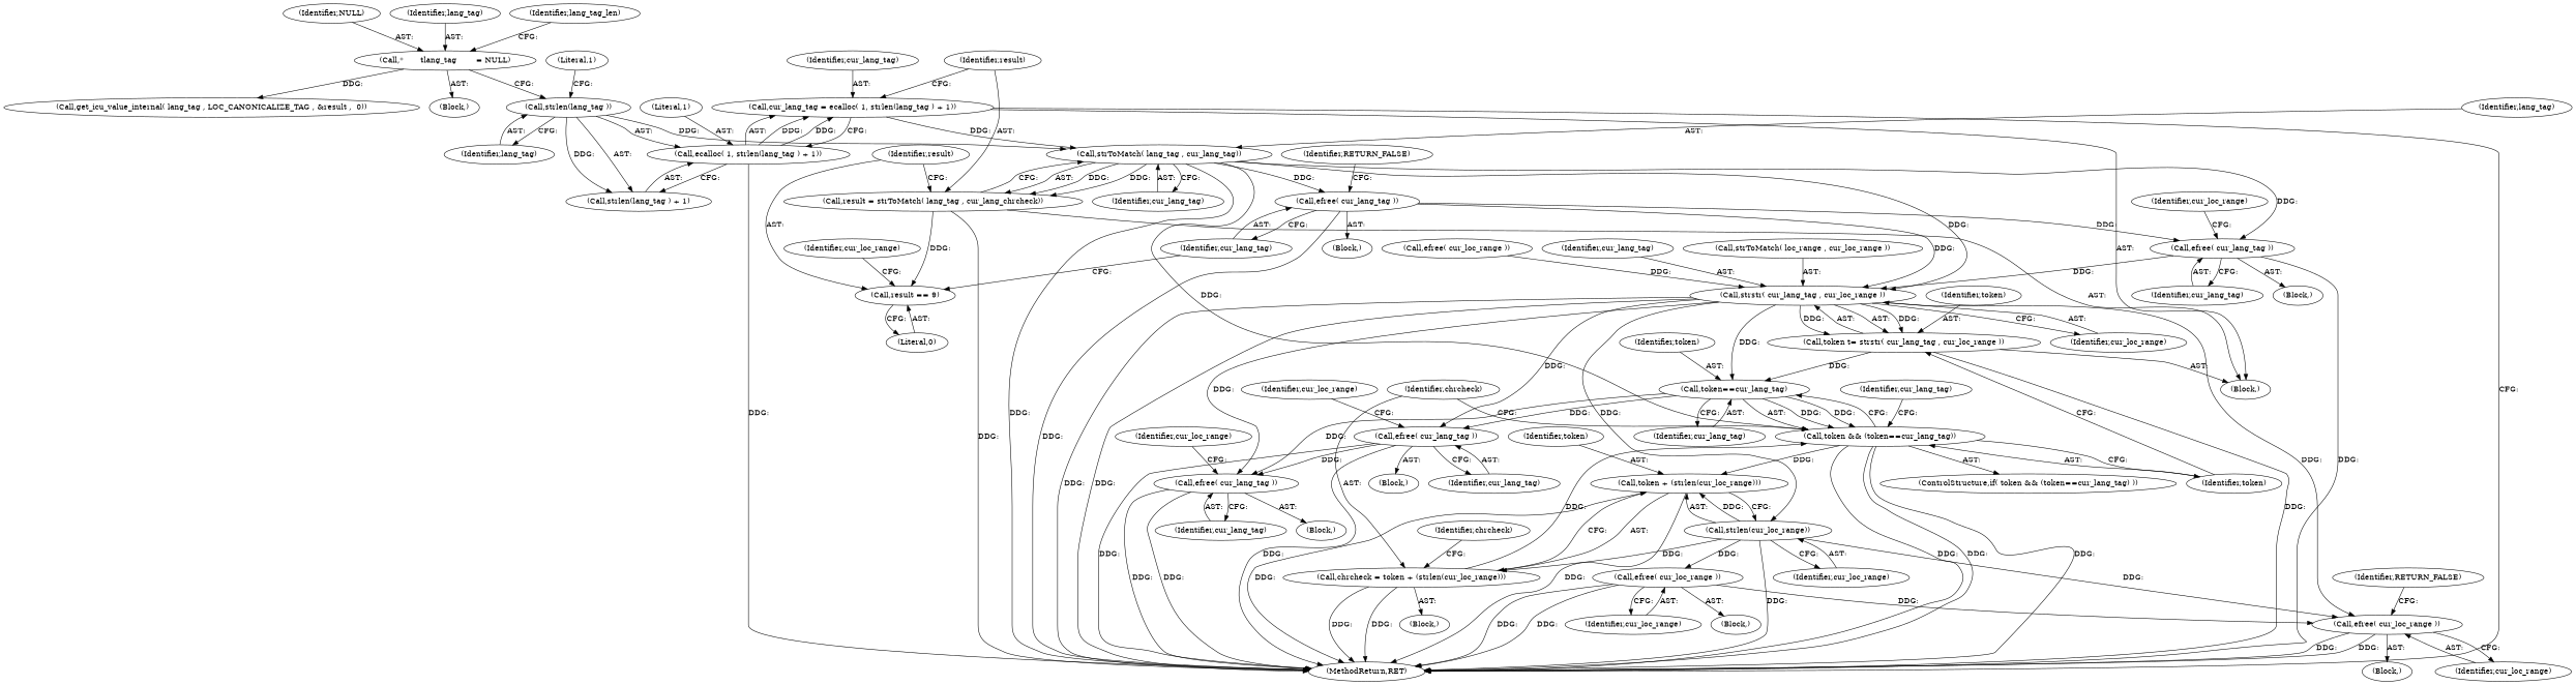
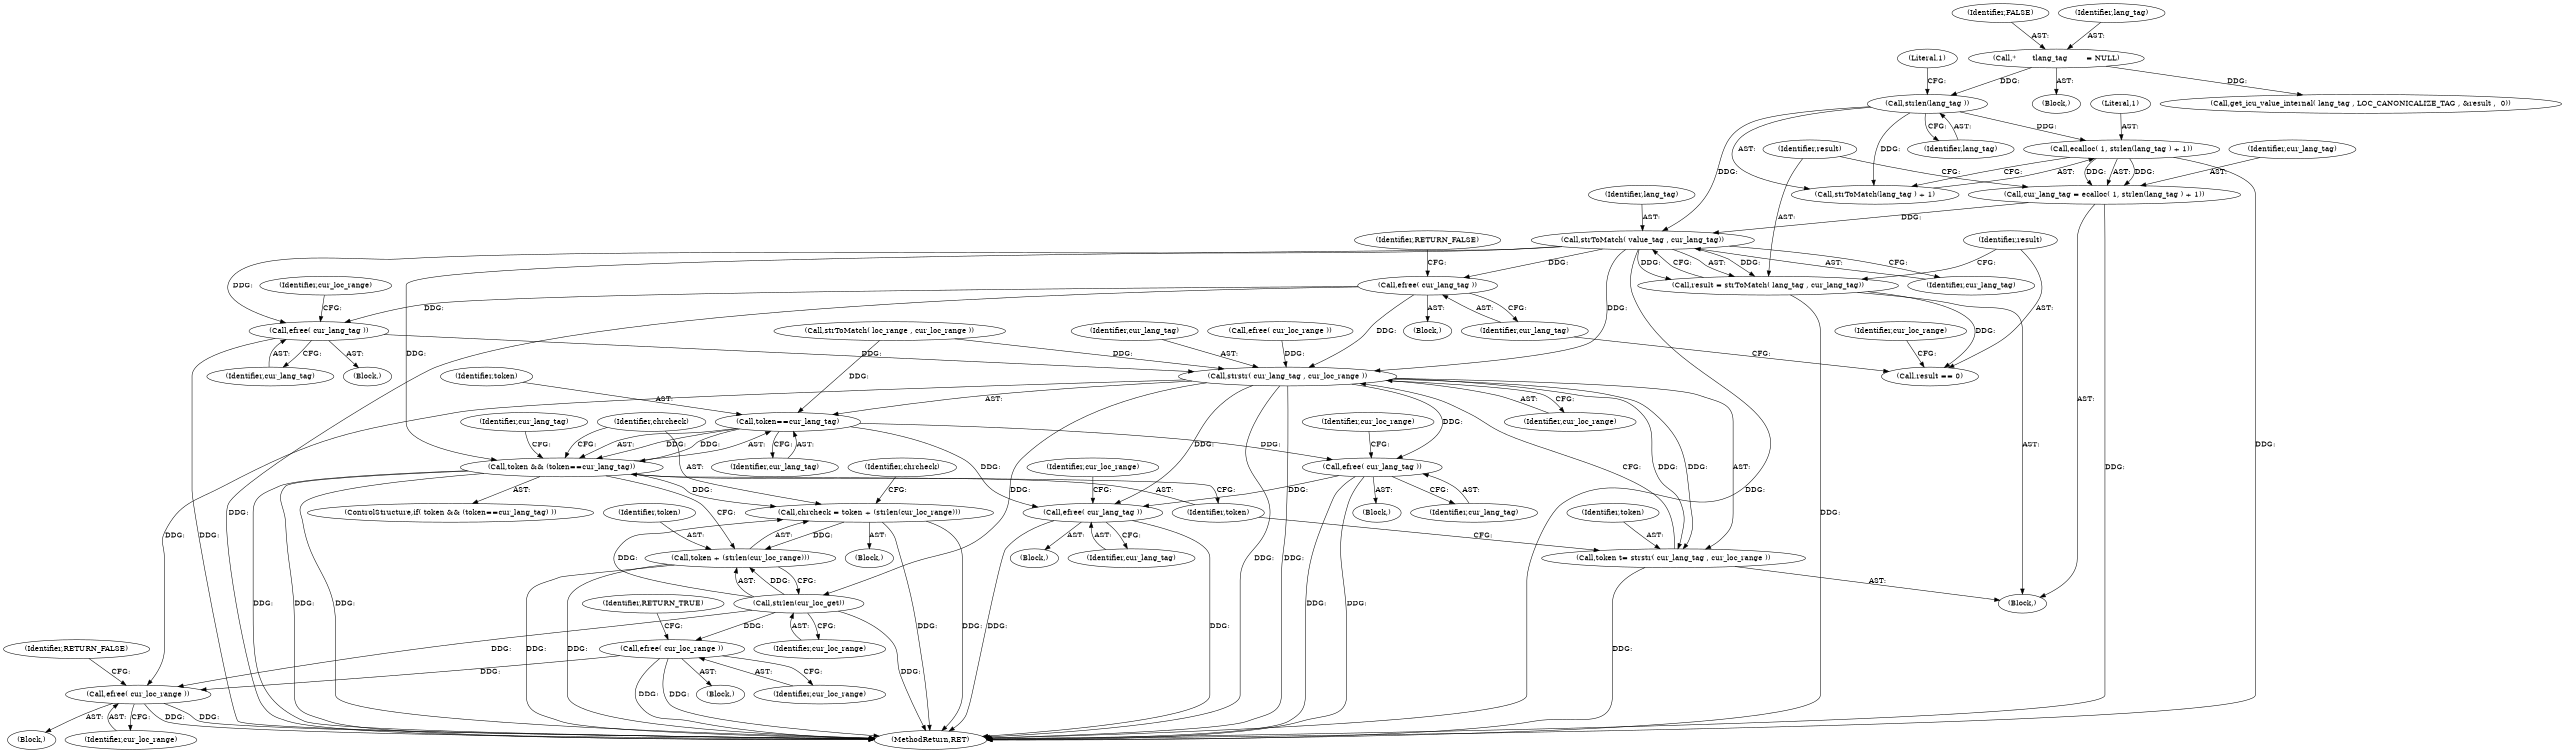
  digraph {
    n1 [label="(Call,cur_lang_tag = ecalloc( 1, strlen(lang_tag ) + 1))"]
    n2 [label="(Call,ecalloc( 1, strlen(lang_tag ) + 1))"]
-   n3 [label="(Call,strToMatch( lang_tag , cur_lang_tag))"]
+   n3 [label="(Call,strToMatch( value_tag , cur_lang_tag))"]
    n4 [label="(Block,)"]
    n5 [label="(MethodReturn,RET)"]
-   n6 [label="(Call,strlen(lang_tag ) + 1)"]
-   n7 [label="(Call,result = strToMatch( lang_tag , cur_lang_chrcheck))"]
+   n6 [label="(Call,strToMatch(lang_tag ) + 1)"]
+   n7 [label="(Call,result = strToMatch( lang_tag , cur_lang_tag))"]
    n8 [label="(Call,efree( cur_lang_tag ))"]
    n9 [label="(Call,efree( cur_lang_tag ))"]
    n10 [label="(Call,strstr( cur_lang_tag , cur_loc_range ))"]
    n11 [label="(Identifier,cur_lang_tag)"]
    n12 [label="(Call,token && (token==cur_lang_tag))"]
    n13 [label="(Call,strlen(lang_tag ))"]
    n14 [label="(Identifier,lang_tag)"]
    n15 [label="(Call,*       \tlang_tag        = NULL)"]
    n16 [label="(Block,)"]
    n17 [label="(Call,get_icu_value_internal( lang_tag , LOC_CANONICALIZE_TAG , &result ,  0))"]
-   n18 [label="(Identifier,NULL)"]
-   n19 [label="(Call,result == 9)"]
+   n18 [label="(Identifier,FALSE)"]
+   n19 [label="(Call,result == 0)"]
    n20 [label="(Block,)"]
    n21 [label="(Identifier,cur_lang_tag)"]
    n22 [label="(Identifier,cur_lang_tag)"]
    n23 [label="(Block,)"]
    n24 [label="(Call,token \t= strstr( cur_lang_tag , cur_loc_range ))"]
    n25 [label="(Call,token==cur_lang_tag)"]
    n26 [label="(Call,efree( cur_lang_tag ))"]
    n27 [label="(Call,efree( cur_lang_tag ))"]
-   n28 [label="(Call,strlen(cur_loc_range))"]
+   n28 [label="(Call,strlen(cur_loc_get))"]
    n29 [label="(Call,efree( cur_loc_range ))"]
    n30 [label="(Identifier,cur_loc_range)"]
-   n31 [label="(Literal,0)"]
    n32 [label="(Identifier,cur_lang_tag)"]
    n33 [label="(Block,)"]
    n34 [label="(Identifier,cur_lang_tag)"]
    n35 [label="(Identifier,cur_lang_tag)"]
    n36 [label="(Block,)"]
    n37 [label="(Call,chrcheck = token + (strlen(cur_loc_range)))"]
    n38 [label="(Call,token + (strlen(cur_loc_range)))"]
    n39 [label="(Call,efree( cur_loc_range ))"]
    n40 [label="(Identifier,cur_loc_range)"]
    n41 [label="(Identifier,cur_loc_range)"]
    n42 [label="(Block,)"]
    n43 [label="(ControlStructure,if( token && (token==cur_lang_tag) ))"]
    n44 [label="(Identifier,token)"]
    n45 [label="(Block,)"]
    n46 [label="(Identifier,cur_loc_range)"]
    n47 [label="(Block,)"]
    n48 [label="(Call,strToMatch( loc_range , cur_loc_range ))"]
    n49 [label="(Identifier,chrcheck)"]
    n50 [label="(Identifier,token)"]
    n51 [label="(Identifier,lang_tag)"]
    n52 [label="(Identifier,result)"]
    n53 [label="(Identifier,chrcheck)"]
    n54 [label="(Identifier,cur_lang_tag)"]
    n55 [label="(Identifier,result)"]
    n56 [label="(Identifier,lang_tag)"]
    n57 [label="(Identifier,token)"]
    n58 [label="(Identifier,token)"]
    n59 [label="(Identifier,cur_loc_range)"]
    n60 [label="(Identifier,cur_lang_tag)"]
    n61 [label="(Call,efree( cur_loc_range ))"]
    n62 [label="(Literal,1)"]
    n63 [label="(Literal,1)"]
    n64 [label="(Identifier,cur_loc_range)"]
    n65 [label="(Identifier,RETURN_FALSE)"]
+   n66 [label="(Identifier,RETURN_TRUE)"]
    n67 [label="(Identifier,cur_loc_range)"]
-   n68 [label="(Identifier,lang_tag_len)"]
    n69 [label="(Identifier,cur_lang_tag)"]
    n70 [label="(Identifier,cur_loc_range)"]
    n71 [label="(Identifier,RETURN_FALSE)"]
-   n1 -> n2 [label="CFG: "]
    n1 -> n3 [label="DDG: "]
    n1 -> n4 [label="AST: "]
-   n1 -> n5 [label="CFG: "]
+   n1 -> n5 [label="DDG: "]
    n2 -> n1 [label="AST: "]
    n2 -> n1 [label="DDG: "]
    n2 -> n1 [label="DDG: "]
    n2 -> n5 [label="DDG: "]
    n2 -> n6 [label="CFG: "]
    n3 -> n5 [label="DDG: "]
    n3 -> n7 [label="AST: "]
    n3 -> n7 [label="DDG: "]
    n3 -> n7 [label="DDG: "]
    n3 -> n8 [label="DDG: "]
    n3 -> n9 [label="DDG: "]
    n3 -> n10 [label="DDG: "]
    n3 -> n11 [label="CFG: "]
    n3 -> n12 [label="DDG: "]
    n6 -> n2 [label="AST: "]
    n7 -> n3 [label="CFG: "]
    n7 -> n4 [label="AST: "]
    n7 -> n5 [label="DDG: "]
    n7 -> n19 [label="DDG: "]
    n8 -> n5 [label="DDG: "]
    n8 -> n9 [label="DDG: "]
    n8 -> n10 [label="DDG: "]
    n8 -> n20 [label="AST: "]
    n8 -> n21 [label="CFG: "]
    n9 -> n5 [label="DDG: "]
    n9 -> n10 [label="DDG: "]
    n9 -> n22 [label="CFG: "]
    n9 -> n23 [label="AST: "]
    n10 -> n5 [label="DDG: "]
    n10 -> n5 [label="DDG: "]
    n10 -> n24 [label="AST: "]
    n10 -> n24 [label="DDG: "]
    n10 -> n24 [label="DDG: "]
-   n10 -> n25 [label="DDG: "]
+   n10 -> n25 [label="AST: "]
    n10 -> n26 [label="DDG: "]
    n10 -> n27 [label="DDG: "]
    n10 -> n28 [label="DDG: "]
    n10 -> n29 [label="DDG: "]
    n10 -> n30 [label="CFG: "]
    n11 -> n3 [label="AST: "]
    n12 -> n5 [label="DDG: "]
    n12 -> n5 [label="DDG: "]
    n12 -> n5 [label="DDG: "]
-   n12 -> n25 [label="CFG: "]
-   n37 -> n12 [label="DDG: "]
-   n12 -> n38 [label="DDG: "]
+   n12 -> n25 [label="AST: "]
+   n12 -> n37 [label="DDG: "]
+   n12 -> n38 [label="CFG: "]
    n12 -> n43 [label="AST: "]
    n12 -> n44 [label="CFG: "]
-   n13 -> n2 [label="AST: "]
+   n13 -> n2 [label="DDG: "]
    n13 -> n3 [label="DDG: "]
    n13 -> n6 [label="AST: "]
    n13 -> n6 [label="DDG: "]
    n13 -> n14 [label="CFG: "]
    n14 -> n13 [label="AST: "]
-   n15 -> n13 [label="CFG: "]
+   n15 -> n13 [label="DDG: "]
    n15 -> n16 [label="AST: "]
    n15 -> n17 [label="DDG: "]
    n18 -> n15 [label="AST: "]
-   n19 -> n31 [label="CFG: "]
    n21 -> n8 [label="AST: "]
    n21 -> n19 [label="CFG: "]
    n22 -> n9 [label="AST: "]
    n24 -> n4 [label="AST: "]
    n24 -> n5 [label="DDG: "]
-   n24 -> n10 [label="AST: "]
-   n24 -> n25 [label="DDG: "]
+   n24 -> n10 [label="CFG: "]
+   n48 -> n25 [label="DDG: "]
    n25 -> n12 [label="AST: "]
    n25 -> n12 [label="DDG: "]
    n25 -> n12 [label="DDG: "]
    n25 -> n26 [label="DDG: "]
    n25 -> n27 [label="DDG: "]
    n25 -> n32 [label="CFG: "]
    n26 -> n5 [label="DDG: "]
    n26 -> n5 [label="DDG: "]
    n26 -> n27 [label="DDG: "]
    n26 -> n33 [label="AST: "]
    n26 -> n34 [label="CFG: "]
    n27 -> n5 [label="DDG: "]
    n27 -> n5 [label="DDG: "]
    n27 -> n35 [label="CFG: "]
    n27 -> n36 [label="AST: "]
    n28 -> n5 [label="DDG: "]
    n28 -> n29 [label="DDG: "]
    n28 -> n37 [label="DDG: "]
    n28 -> n38 [label="AST: "]
    n28 -> n38 [label="DDG: "]
    n28 -> n39 [label="DDG: "]
    n28 -> n40 [label="CFG: "]
    n29 -> n5 [label="DDG: "]
    n29 -> n5 [label="DDG: "]
    n29 -> n41 [label="CFG: "]
    n29 -> n42 [label="AST: "]
    n30 -> n10 [label="AST: "]
-   n31 -> n19 [label="AST: "]
    n32 -> n25 [label="AST: "]
    n34 -> n26 [label="AST: "]
    n35 -> n27 [label="AST: "]
    n37 -> n5 [label="DDG: "]
    n37 -> n5 [label="DDG: "]
-   n37 -> n38 [label="CFG: "]
+   n37 -> n38 [label="DDG: "]
    n37 -> n45 [label="AST: "]
    n38 -> n5 [label="DDG: "]
    n38 -> n5 [label="DDG: "]
    n38 -> n28 [label="CFG: "]
    n38 -> n37 [label="AST: "]
    n39 -> n5 [label="DDG: "]
    n39 -> n5 [label="DDG: "]
    n39 -> n29 [label="DDG: "]
    n39 -> n46 [label="CFG: "]
    n39 -> n47 [label="AST: "]
    n40 -> n28 [label="AST: "]
    n41 -> n29 [label="AST: "]
    n44 -> n12 [label="AST: "]
    n44 -> n24 [label="CFG: "]
    n46 -> n39 [label="AST: "]
-   n48 -> n10 [label="AST: "]
+   n48 -> n10 [label="DDG: "]
    n49 -> n37 [label="CFG: "]
    n50 -> n25 [label="AST: "]
    n51 -> n15 [label="AST: "]
    n52 -> n7 [label="CFG: "]
    n52 -> n19 [label="AST: "]
    n53 -> n12 [label="CFG: "]
    n53 -> n37 [label="AST: "]
    n54 -> n12 [label="CFG: "]
    n55 -> n1 [label="CFG: "]
    n55 -> n7 [label="AST: "]
    n56 -> n3 [label="AST: "]
    n57 -> n24 [label="AST: "]
    n58 -> n38 [label="AST: "]
    n59 -> n26 [label="CFG: "]
    n60 -> n1 [label="AST: "]
    n61 -> n10 [label="DDG: "]
    n62 -> n13 [label="CFG: "]
    n63 -> n2 [label="AST: "]
    n64 -> n19 [label="CFG: "]
    n65 -> n29 [label="CFG: "]
+   n66 -> n39 [label="CFG: "]
    n67 -> n9 [label="CFG: "]
-   n68 -> n15 [label="CFG: "]
    n69 -> n10 [label="AST: "]
    n70 -> n27 [label="CFG: "]
    n71 -> n8 [label="CFG: "]
  }
